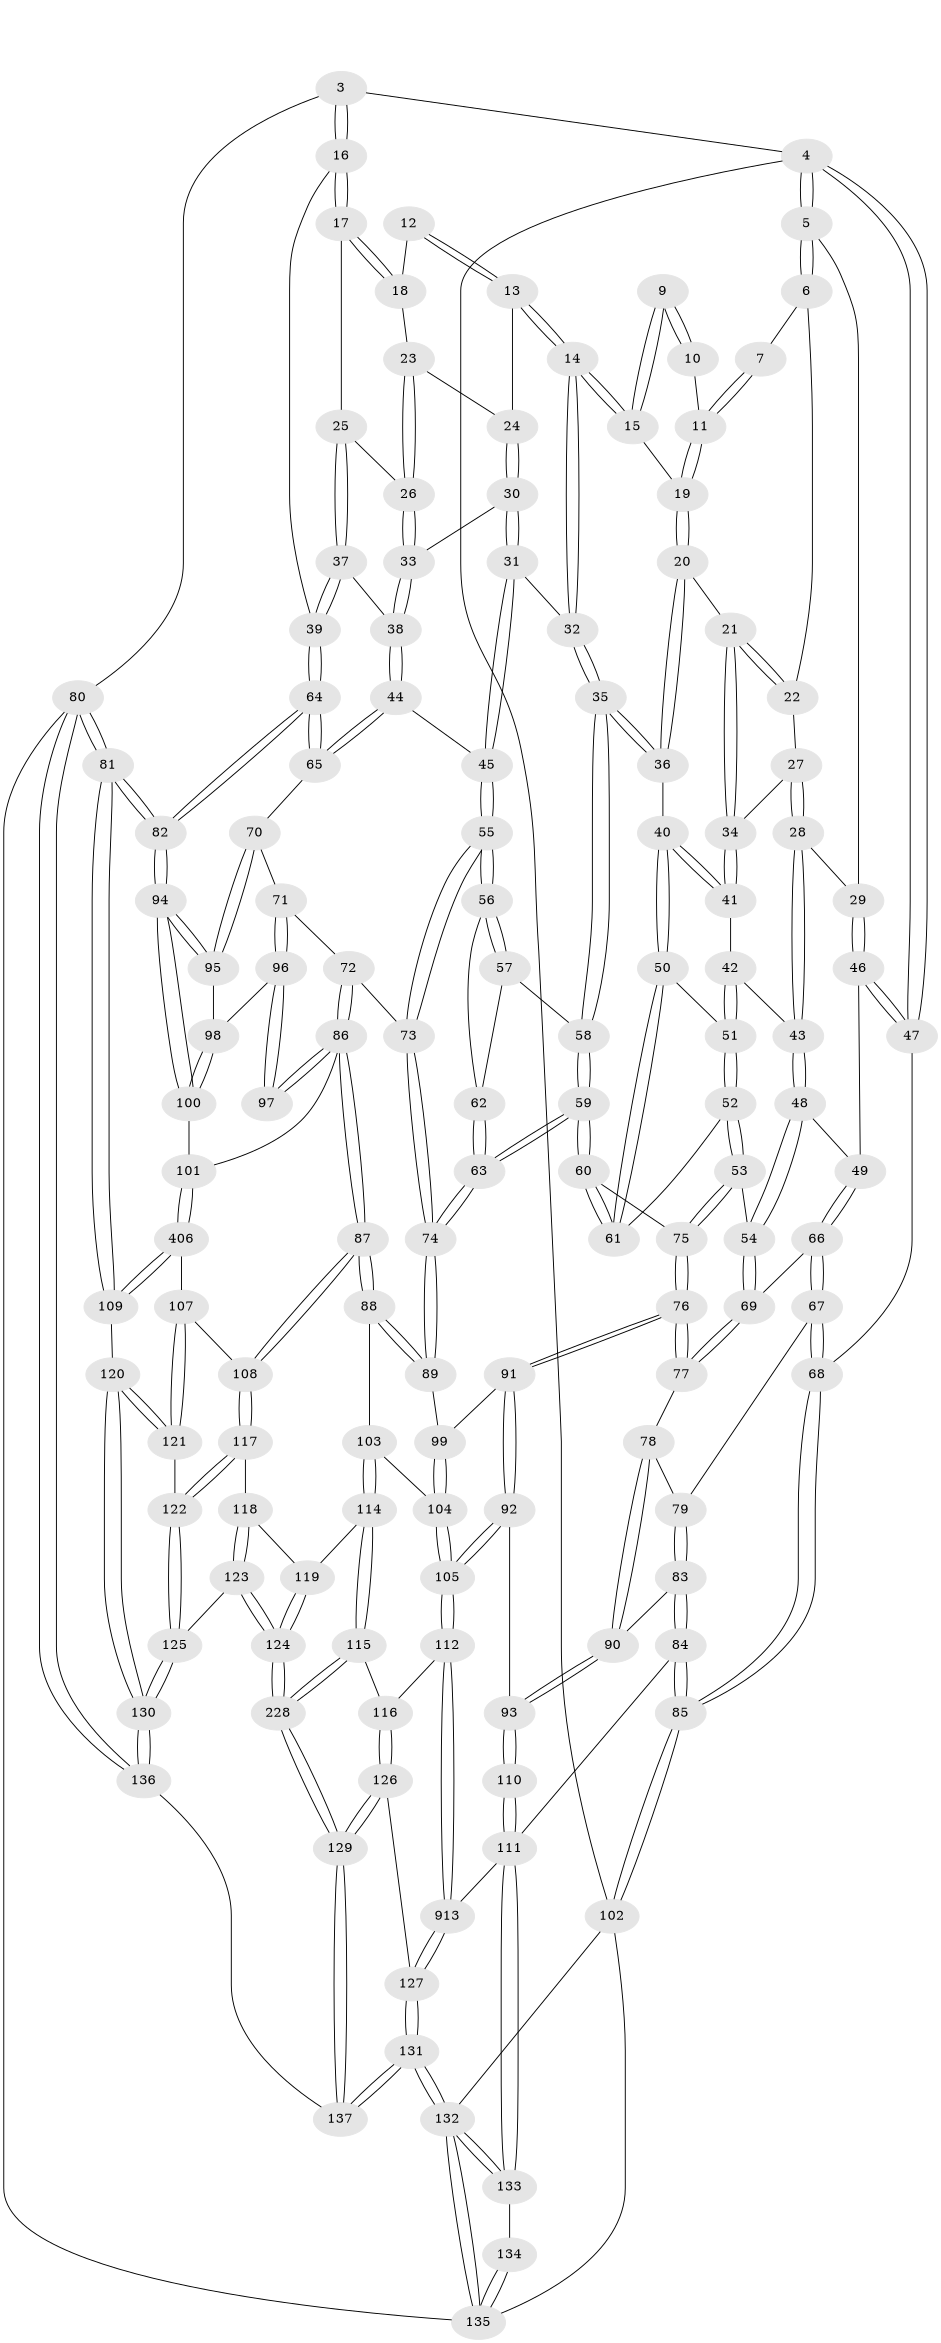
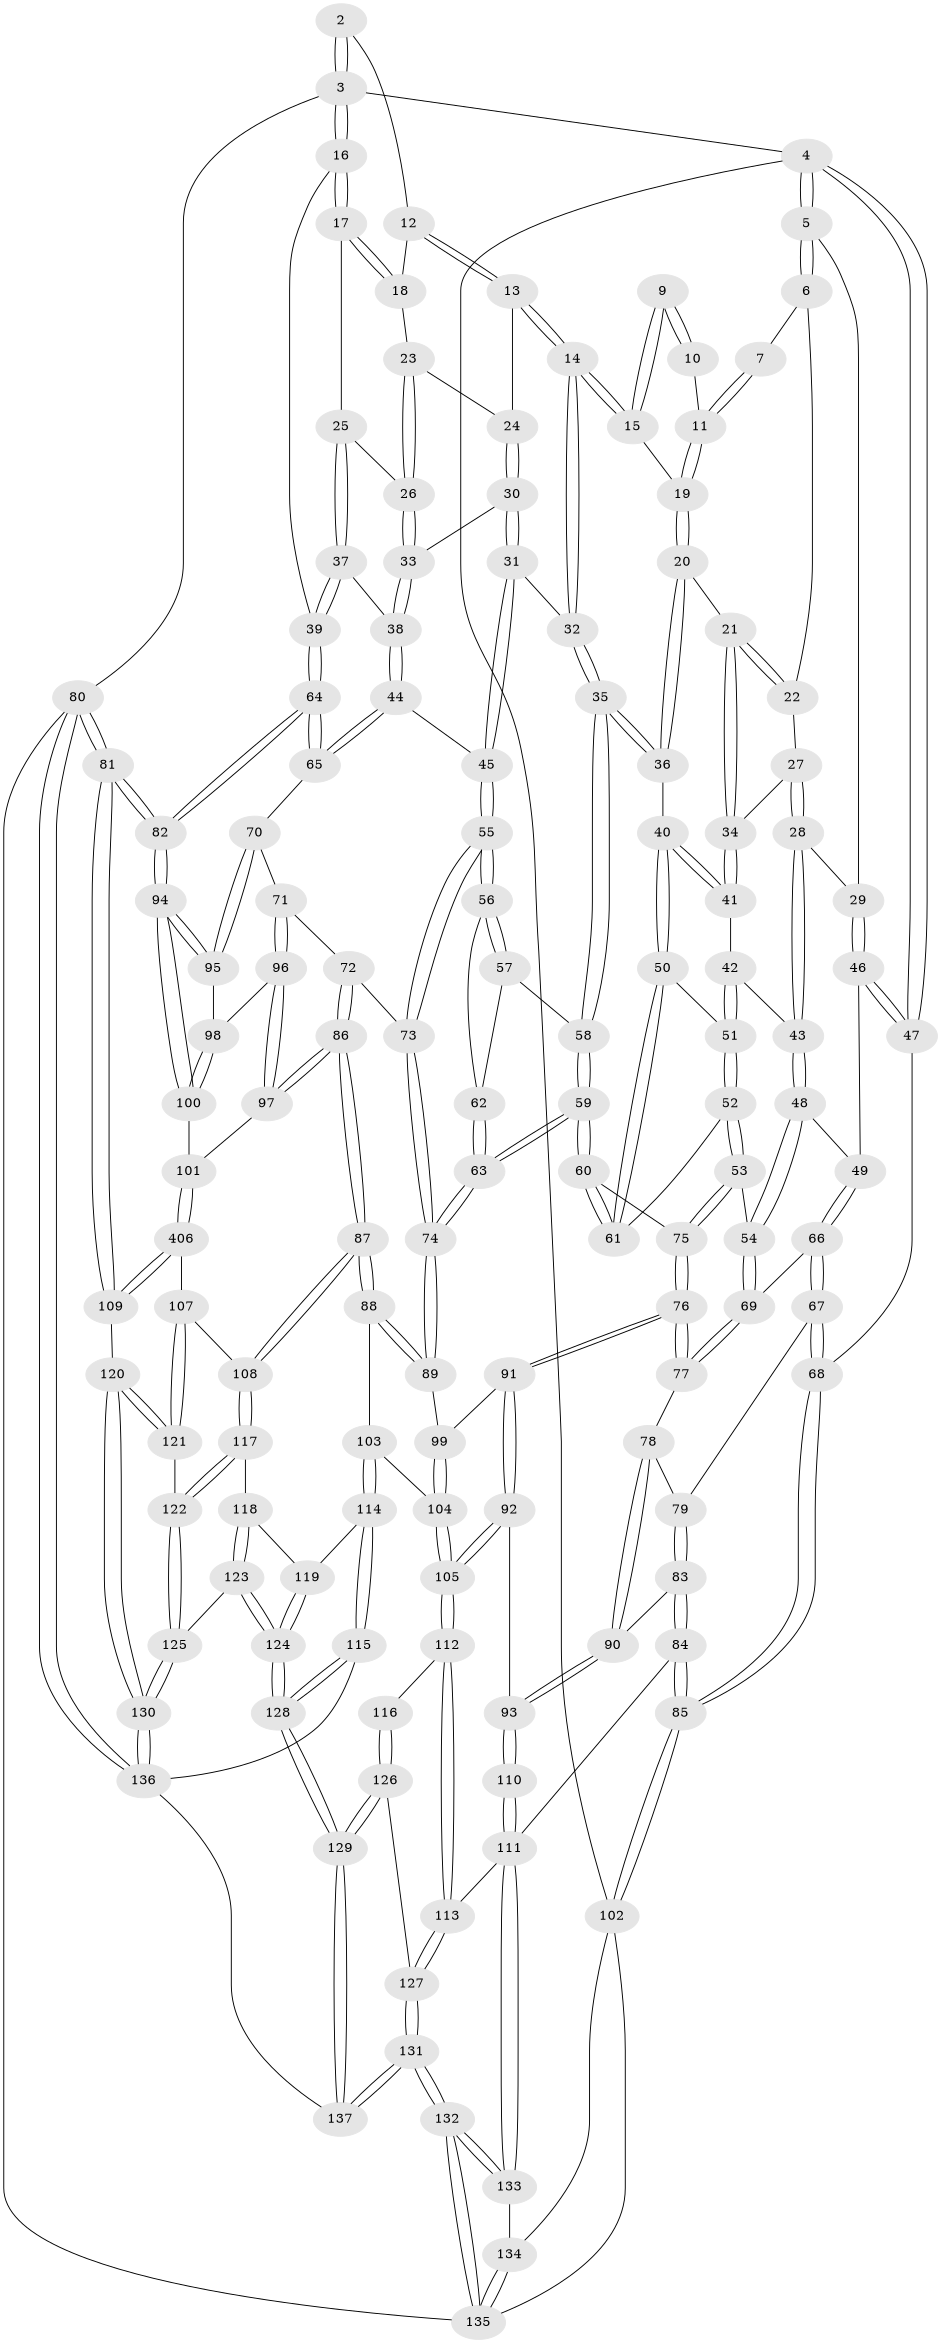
  graph {
    node [color=gray90 style=filled]
+   2
    3
    12
    9
    10
    15
    4
    16
    80
    13
    18
    5
    47
    102
    17
    39
    81
    135
    136
    6
    29
    68
    134
    7
    22
    46
    11
    27
    19
    20
    14
    24
    23
    32
    30
    35
    25
    64
    26
    37
    21
    36
    34
    40
    41
    28
    33
    31
    38
    43
    48
    49
    45
    55
    58
    44
    42
    59
    50
    65
    82
    51
    61
    52
    54
    70
    56
    73
    66
    85
    69
    67
    53
    75
    76
    77
    57
    62
    74
    63
    60
    89
    94
    71
    95
    79
    83
    78
    72
    96
    98
    86
    97
    87
    99
    91
    92
    90
    93
    84
    109
    137
    120
    100
    111
-   113 [label=913]
+   113
    133
    88
    108
    101
    103
    117
    104
    114
    110
    105
    112
    n118 [label=406]
    107
    115
    119
    116
    121
    122
    118
    130
    127
    126
    131
-   128 [label=228]
+   128
    124
    129
    123
    125
    132
+   2 -- 3
+   2 -- 3
+   2 -- 12
    3 -- 4
    3 -- 16
    3 -- 16
    3 -- 80
    12 -- 13
    12 -- 13
    12 -- 18
    9 -- 10
    9 -- 10
    9 -- 15
    9 -- 15
    10 -- 11
    15 -- 19
    4 -- 5
    4 -- 5
    4 -- 47
    4 -- 47
    4 -- 102
    16 -- 17
    16 -- 17
    16 -- 39
    80 -- 81
    80 -- 81
    80 -- 135
    80 -- 136
    80 -- 136
    13 -- 14
    13 -- 14
    13 -- 24
    18 -- 23
    5 -- 6
    5 -- 6
    5 -- 29
    47 -- 68
    102 -- 135
-   102 -- 132
+   102 -- 134
    17 -- 18
    17 -- 18
    17 -- 25
    39 -- 64
    39 -- 64
    81 -- 82
    81 -- 82
    81 -- 109
    81 -- 109
    136 -- 137
    6 -- 7
    6 -- 22
    29 -- 46
    29 -- 46
    68 -- 85
    68 -- 85
    134 -- 135
    134 -- 135
    7 -- 11
    7 -- 11
    22 -- 27
    46 -- 47
    46 -- 47
    46 -- 49
    11 -- 19
    11 -- 19
    27 -- 34
    27 -- 28
    27 -- 28
    19 -- 20
    19 -- 20
    20 -- 21
    20 -- 36
    20 -- 36
    14 -- 15
    14 -- 15
    14 -- 32
    14 -- 32
    24 -- 30
    24 -- 30
    23 -- 24
    23 -- 26
    23 -- 26
    32 -- 35
    32 -- 35
    30 -- 33
    30 -- 31
    30 -- 31
    35 -- 36
    35 -- 36
    35 -- 58
    35 -- 58
    25 -- 26
    25 -- 37
    25 -- 37
    64 -- 65
    64 -- 65
    64 -- 82
    64 -- 82
    26 -- 33
    26 -- 33
    37 -- 39
    37 -- 39
    37 -- 38
    21 -- 22
    21 -- 22
    21 -- 34
    21 -- 34
    36 -- 40
    34 -- 41
    34 -- 41
    40 -- 41
    40 -- 41
    40 -- 50
    40 -- 50
    41 -- 42
    28 -- 29
    28 -- 43
    28 -- 43
    33 -- 38
    33 -- 38
    31 -- 32
    31 -- 45
    31 -- 45
    38 -- 44
    38 -- 44
    43 -- 48
    43 -- 48
    48 -- 49
    48 -- 54
    48 -- 54
    49 -- 66
    49 -- 66
    45 -- 55
    45 -- 55
    55 -- 56
    55 -- 56
    55 -- 73
    55 -- 73
    58 -- 59
    58 -- 59
    44 -- 45
    44 -- 65
    44 -- 65
    42 -- 43
    42 -- 51
    42 -- 51
    59 -- 63
    59 -- 63
    59 -- 60
    59 -- 60
    50 -- 51
    50 -- 61
    50 -- 61
    65 -- 70
    82 -- 94
    82 -- 94
    51 -- 52
    51 -- 52
    52 -- 61
    52 -- 53
    52 -- 53
    54 -- 69
    54 -- 69
    70 -- 71
    70 -- 95
    70 -- 95
    56 -- 57
    56 -- 57
    56 -- 62
    73 -- 74
    73 -- 74
    66 -- 69
    66 -- 67
    66 -- 67
    85 -- 102
    85 -- 102
    69 -- 77
    69 -- 77
    67 -- 68
    67 -- 68
    67 -- 79
    53 -- 54
    53 -- 75
    53 -- 75
    75 -- 76
    75 -- 76
    76 -- 77
    76 -- 77
    76 -- 91
    76 -- 91
    77 -- 78
    57 -- 58
    57 -- 62
    62 -- 63
    62 -- 63
    74 -- 89
    74 -- 89
    63 -- 74
    63 -- 74
    60 -- 61
    60 -- 61
    60 -- 75
    89 -- 99
    94 -- 95
    94 -- 95
    94 -- 100
    94 -- 100
    71 -- 72
    71 -- 96
    71 -- 96
    95 -- 98
    79 -- 83
    79 -- 83
    83 -- 90
    83 -- 84
    83 -- 84
    78 -- 79
    78 -- 90
    78 -- 90
    72 -- 73
    72 -- 86
    72 -- 86
    96 -- 98
    96 -- 97
    96 -- 97
    98 -- 100
    98 -- 100
    86 -- 97
    86 -- 97
    86 -- 87
    86 -- 87
-   86 -- 101
+   97 -- 101
    87 -- 88
    87 -- 88
    87 -- 108
    87 -- 108
    99 -- 104
    99 -- 104
    91 -- 99
    91 -- 92
    91 -- 92
    92 -- 93
    92 -- 105
    92 -- 105
    90 -- 93
    90 -- 93
    93 -- 110
    93 -- 110
    84 -- 85
    84 -- 85
    84 -- 111
    109 -- 120
    120 -- 121
    120 -- 121
    120 -- 130
    120 -- 130
    100 -- 101
    111 -- 113
    111 -- 133
    111 -- 133
    113 -- 127
    113 -- 127
    133 -- 134
    88 -- 89
    88 -- 89
    88 -- 103
    108 -- 117
    108 -- 117
    101 -- n118
    101 -- n118
    103 -- 104
    103 -- 114
    103 -- 114
    117 -- 122
    117 -- 122
    117 -- 118
    104 -- 105
    104 -- 105
    114 -- 115
    114 -- 115
    114 -- 119
    110 -- 111
    110 -- 111
    105 -- 112
    105 -- 112
    112 -- 113
    112 -- 113
    112 -- 116
    n118 -- 109
    n118 -- 109
    n118 -- 107
    107 -- 108
    107 -- 121
    107 -- 121
-   115 -- 116
+   115 -- 136
    115 -- 128
    115 -- 128
    119 -- 124
    119 -- 124
    116 -- 126
    116 -- 126
    121 -- 122
    122 -- 125
    122 -- 125
    118 -- 119
    118 -- 123
    118 -- 123
    130 -- 136
    130 -- 136
    127 -- 131
    127 -- 131
    126 -- 127
    126 -- 129
    126 -- 129
    131 -- 137
    131 -- 137
    131 -- 132
    131 -- 132
    128 -- 129
    128 -- 129
    124 -- 128
    124 -- 128
    129 -- 137
    129 -- 137
    123 -- 124
    123 -- 124
    123 -- 125
    125 -- 130
    125 -- 130
    132 -- 135
    132 -- 135
    132 -- 133
    132 -- 133
  }
